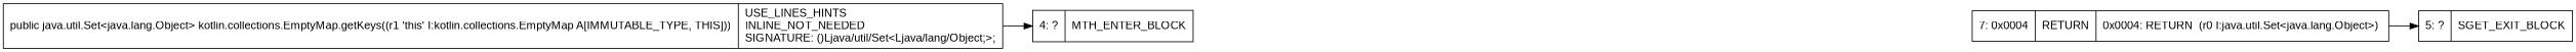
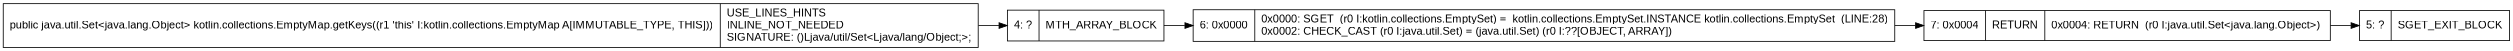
  digraph {
    fontname="Liberation Sans"
    rankdir=LR
    node [fontname="Liberation Sans" shape=record]
    edge [fontname="Liberation Sans"]
-   n1 [label="{4\:\ ?|MTH_ENTER_BLOCK\l}"]
+   n1 [label="{4\:\ ?|MTH_ARRAY_BLOCK\l}"]
+   n2 [label="{6\:\ 0x0000|0x0000: SGET  (r0 I:kotlin.collections.EmptySet) =  kotlin.collections.EmptySet.INSTANCE kotlin.collections.EmptySet  (LINE:28)\l0x0002: CHECK_CAST (r0 I:java.util.Set) = (java.util.Set) (r0 I:??[OBJECT, ARRAY]) \l}"]
    n3 [label="{7\:\ 0x0004|RETURN\l|0x0004: RETURN  (r0 I:java.util.Set\<java.lang.Object\>) \l}"]
    n4 [label="{5\:\ ?|SGET_EXIT_BLOCK\l}"]
    n5 [label="{public java.util.Set\<java.lang.Object\> kotlin.collections.EmptyMap.getKeys((r1 'this' I:kotlin.collections.EmptyMap A[IMMUTABLE_TYPE, THIS]))  | USE_LINES_HINTS\lINLINE_NOT_NEEDED\lSIGNATURE: ()Ljava\/util\/Set\<Ljava\/lang\/Object;\>;\l}"]
+   n1 -> n2
+   n2 -> n3
    n3 -> n4
    n5 -> n1
  }
